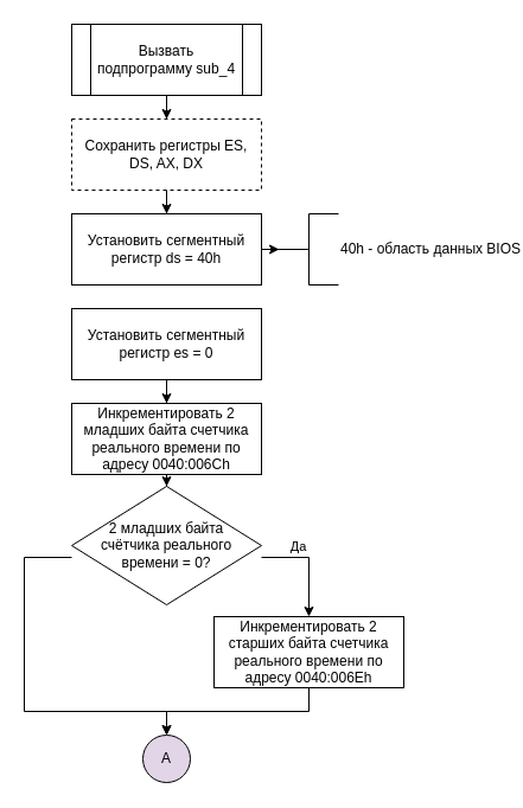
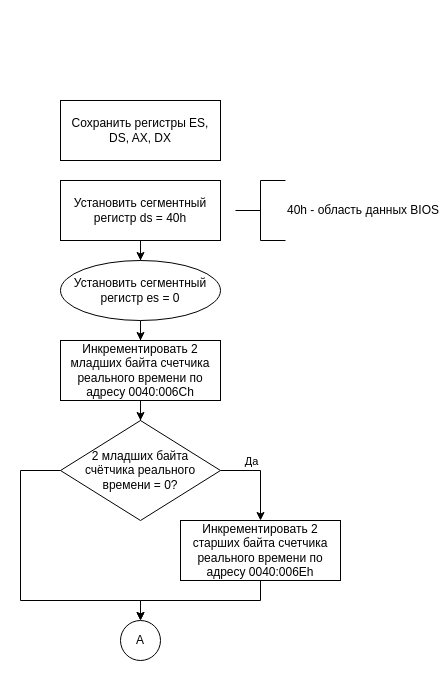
  <mxCell id="0" />
  <mxCell id="1" parent="0" />
- <mxCell id="2" style="edgeStyle=orthogonalEdgeStyle;rounded=0;orthogonalLoop=1;jettySize=auto;html=1;" parent="1" source="3" target="5" edge="1"><mxGeometry relative="1" as="geometry" /></mxCell>
- <mxCell id="3" value="Вызвать подпрограмму sub_4" style="shape=process;whiteSpace=wrap;html=1;backgroundOutline=1;" parent="1" vertex="1"><mxGeometry x="60" y="20" width="160" height="60" as="geometry" /></mxCell>
- <mxCell id="4" style="edgeStyle=orthogonalEdgeStyle;rounded=0;orthogonalLoop=1;jettySize=auto;html=1;" parent="1" source="5" target="7" edge="1"><mxGeometry relative="1" as="geometry" /></mxCell>
- <mxCell id="5" value="Сохранить регистры ES, DS, AX, DX" style="rounded=0;whiteSpace=wrap;html=1;dashed=1;" parent="1" vertex="1"><mxGeometry x="60" y="100" width="160" height="60" as="geometry" /></mxCell>
- <mxCell id="6" style="edgeStyle=orthogonalEdgeStyle;rounded=0;orthogonalLoop=1;jettySize=auto;html=1;" parent="1" source="7" target="10" edge="1"><mxGeometry relative="1" as="geometry" /></mxCell>
+ <mxCell id="5" value="Сохранить регистры ES, DS, AX, DX" style="rounded=0;whiteSpace=wrap;html=1;" parent="1" vertex="1"><mxGeometry x="60" y="100" width="160" height="60" as="geometry" /></mxCell>
+ <mxCell id="6" style="edgeStyle=orthogonalEdgeStyle;rounded=0;orthogonalLoop=1;jettySize=auto;html=1;" parent="1" source="7" target="12" edge="1"><mxGeometry relative="1" as="geometry" /></mxCell>
  <mxCell id="7" value="Установить сегментный регистр ds = 40h" style="rounded=0;whiteSpace=wrap;html=1;" parent="1" vertex="1"><mxGeometry x="60" y="180" width="160" height="60" as="geometry" /></mxCell>
  <mxCell id="8" style="edgeStyle=orthogonalEdgeStyle;rounded=0;orthogonalLoop=1;jettySize=auto;html=1;entryX=0.5;entryY=0;entryDx=0;entryDy=0;entryPerimeter=0;" parent="1" source="9" target="15" edge="1"><mxGeometry relative="1" as="geometry" /></mxCell>
  <mxCell id="9" value="Инкрементировать 2 младших байта счетчика реального времени по адресу 0040:006Ch" style="rounded=0;whiteSpace=wrap;html=1;" parent="1" vertex="1"><mxGeometry x="60" y="340" width="160" height="60" as="geometry" /></mxCell>
  <mxCell id="10" value="40h - область данных BIOS" style="strokeWidth=1;html=1;shape=mxgraph.flowchart.annotation_2;align=left;labelPosition=right;pointerEvents=1;" parent="1" vertex="1"><mxGeometry x="235" y="180" width="50" height="60" as="geometry" /></mxCell>
  <mxCell id="11" style="edgeStyle=orthogonalEdgeStyle;rounded=0;orthogonalLoop=1;jettySize=auto;html=1;" parent="1" source="12" target="9" edge="1"><mxGeometry relative="1" as="geometry" /></mxCell>
- <mxCell id="12" value="Установить сегментный регистр es = 0" style="rounded=0;whiteSpace=wrap;html=1;" parent="1" vertex="1"><mxGeometry x="60" y="260" width="160" height="60" as="geometry" /></mxCell>
+ <mxCell id="12" value="Установить сегментный регистр es = 0" style="ellipse;whiteSpace=wrap;html=1;" parent="1" vertex="1"><mxGeometry x="60" y="260" width="160" height="60" as="geometry" /></mxCell>
  <mxCell id="13" value="Да" style="edgeStyle=orthogonalEdgeStyle;rounded=0;orthogonalLoop=1;jettySize=auto;html=1;verticalAlign=bottom;entryX=0.5;entryY=0;entryDx=0;entryDy=0;" parent="1" source="15" target="17" edge="1"><mxGeometry x="-0.3" relative="1" as="geometry"><Array as="points"><mxPoint x="260" y="470" /></Array><mxPoint as="offset" /></mxGeometry></mxCell>
  <mxCell id="14" style="edgeStyle=orthogonalEdgeStyle;rounded=0;orthogonalLoop=1;jettySize=auto;html=1;" parent="1" source="15" edge="1"><mxGeometry relative="1" as="geometry"><mxPoint x="140" y="620" as="targetPoint" /><Array as="points"><mxPoint x="20" y="470" /><mxPoint x="20" y="600" /><mxPoint x="140" y="600" /></Array></mxGeometry></mxCell>
- <mxCell id="15" value="2 младших байта &lt;br&gt;счётчика реального времени = 0?" style="strokeWidth=1;html=1;shape=mxgraph.flowchart.decision;whiteSpace=wrap;" parent="1" vertex="1"><mxGeometry x="60" y="410" width="160" height="100" as="geometry" /></mxCell>
+ <mxCell id="15" value="2 младших байта &lt;br&gt;счётчика реального времени = 0?" style="strokeWidth=1;html=1;shape=mxgraph.flowchart.decision;whiteSpace=wrap;" parent="1" vertex="1"><mxGeometry x="60" y="420" width="160" height="100" as="geometry" /></mxCell>
  <mxCell id="16" style="edgeStyle=orthogonalEdgeStyle;rounded=0;orthogonalLoop=1;jettySize=auto;html=1;entryX=0.5;entryY=0;entryDx=0;entryDy=0;entryPerimeter=0;" parent="1" source="17" edge="1"><mxGeometry relative="1" as="geometry"><mxPoint x="140" y="620" as="targetPoint" /><Array as="points"><mxPoint x="260" y="600" /><mxPoint x="140" y="600" /></Array></mxGeometry></mxCell>
  <mxCell id="17" value="Инкрементировать 2 старших байта счетчика реального времени по адресу 0040:006Еh" style="rounded=0;whiteSpace=wrap;html=1;" parent="1" vertex="1"><mxGeometry x="180" y="520" width="160" height="60" as="geometry" /></mxCell>
- <mxCell id="18" value="А" style="ellipse;whiteSpace=wrap;html=1;aspect=fixed;strokeWidth=1;fillColor=#e1d5e7;" parent="1" vertex="1"><mxGeometry x="120" y="620" width="40" height="40" as="geometry" /></mxCell>
+ <mxCell id="18" value="А" style="ellipse;whiteSpace=wrap;html=1;aspect=fixed;strokeWidth=1;" parent="1" vertex="1"><mxGeometry x="120" y="620" width="40" height="40" as="geometry" /></mxCell>
